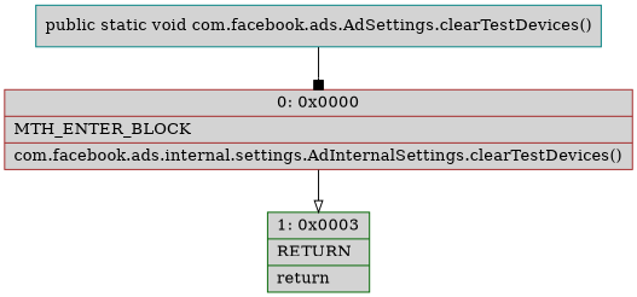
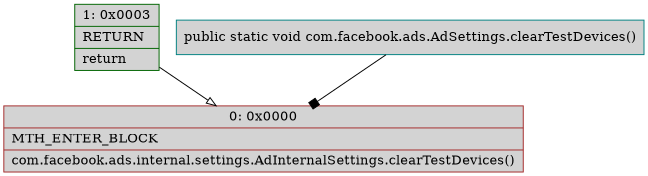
  digraph {
    node [shape=record style=filled fillcolor=lightgrey]
    n1 [label="{0\:\ 0x0000|MTH_ENTER_BLOCK\l|com.facebook.ads.internal.settings.AdInternalSettings.clearTestDevices()\l}" color=brown]
    n2 [label="{1\:\ 0x0003|RETURN\l|return\l}" color=darkgreen]
    n3 [label="{public static void com.facebook.ads.AdSettings.clearTestDevices() }" color=teal]
-   n1 -> n2 [arrowhead=onormal]
+   n2 -> n1 [arrowhead=onormal]
    n3 -> n1 [arrowhead=box]
  }
